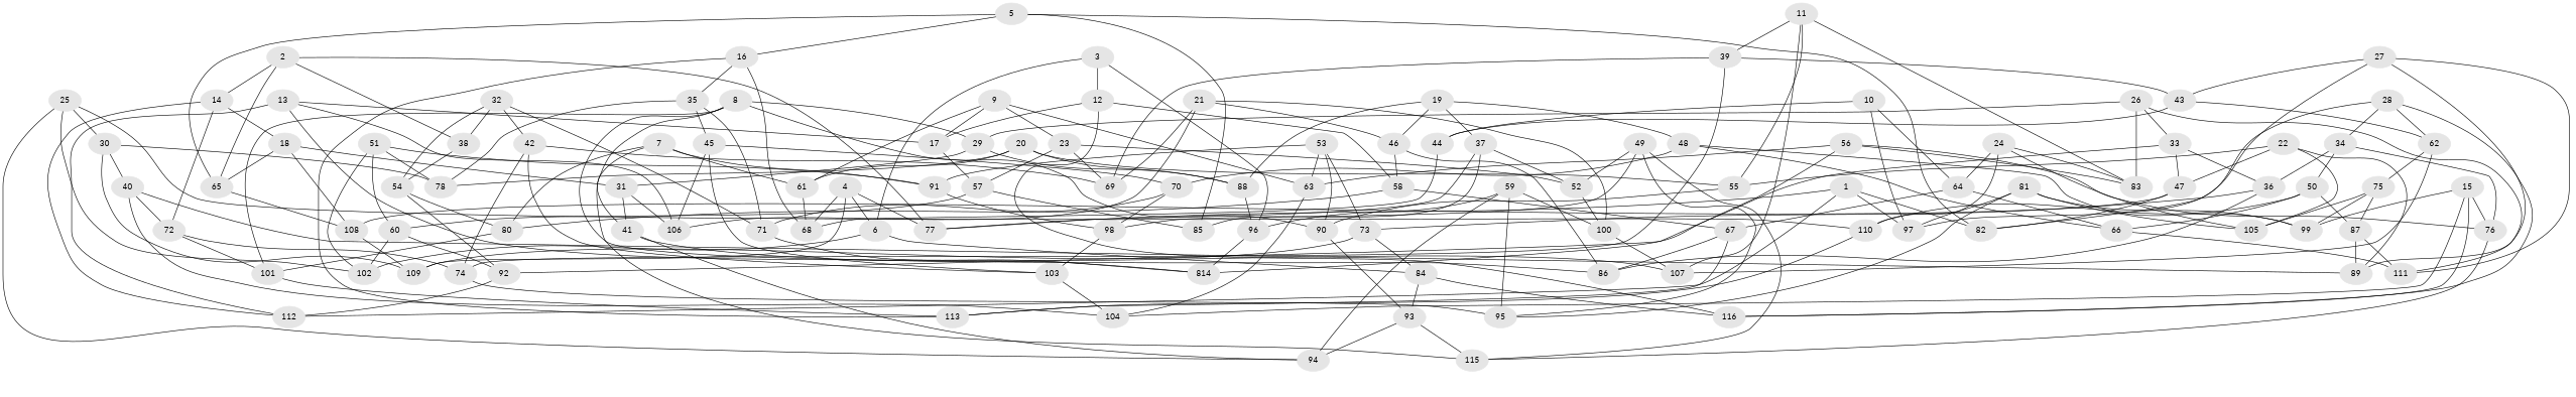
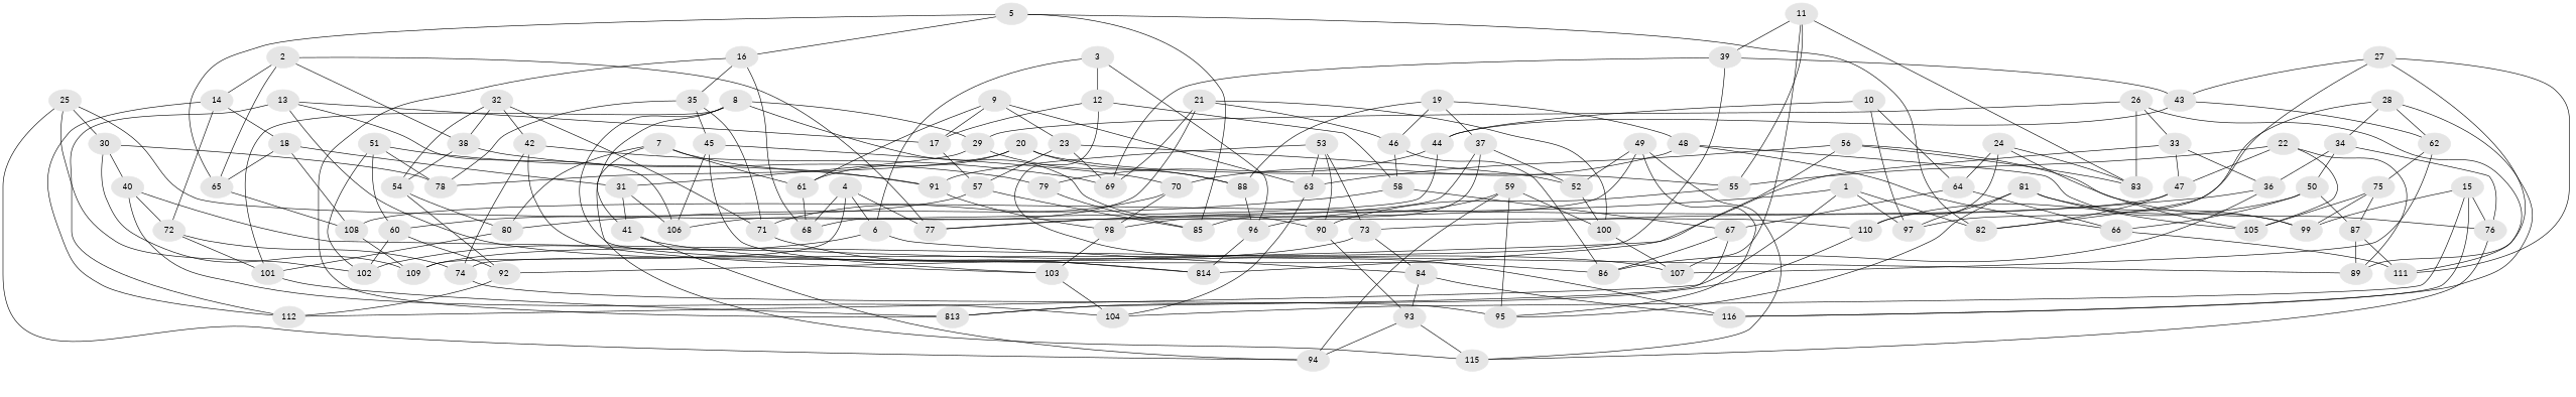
  graph {
    fontname=Lato
    node [color=gray90 fontname=Lato style=filled]
    edge [fontname=Lato]
    1
    77
    82
    97
    112
    2
    14
    38
    65
    18
    72
+   79
    54
    108
    3
    6
    12
    96
    84
    102
    17
    58
    116
    n24 [label=814]
    4
    68
    109
    5
    16
    85
    35
-   113
+   113 [label=813]
    93
    7
    61
    80
    91
    115
    101
    98
    8
    86
    29
    41
    90
    31
    88
    107
    94
    9
    23
    63
    57
    69
    52
    104
    10
    44
    64
    66
    67
    11
    39
    55
    83
    43
    74
    13
    106
    15
    76
    99
    78
    71
    45
    60
    19
    37
    46
    48
    70
    20
    21
    100
    22
    47
    89
    105
    24
    110
    25
    30
    40
    26
    33
    111
    36
    92
    27
    62
    28
    34
    50
    75
    32
    42
    103
    73
    87
    95
    49
    51
    53
    56
    59
    81
    1 -- 77
    1 -- 82
    1 -- 97
    1 -- 112
    2 -- 77
    2 -- 14
    2 -- 38
    2 -- 65
    14 -- 112
    14 -- 18
    14 -- 72
+   38 -- 79
    38 -- 54
    65 -- 108
    18 -- 65
    18 -- 108
    18 -- 31
    72 -- 101
    72 -- 74
+   79 -- 85
    54 -- 80
    54 -- 92
    108 -- 109
    3 -- 6
    3 -- 12
    3 -- 96
    6 -- 84
    6 -- 102
    12 -- 17
    12 -- 58
    12 -- 116
    96 -- n24
    84 -- 116
    84 -- 93
    17 -- 57
    58 -- 80
    58 -- 67
    4 -- 77
    4 -- 6
    4 -- 68
    4 -- 109
    5 -- 82
    5 -- 65
    5 -- 16
    5 -- 85
    16 -- 68
    16 -- 35
    16 -- 113
    35 -- 78
    35 -- 71
    35 -- 45
    93 -- 115
    93 -- 94
    7 -- 61
    7 -- 80
    7 -- 91
    7 -- 115
    61 -- 68
    80 -- 101
    91 -- 98
    101 -- 113
    98 -- 103
    8 -- 101
    8 -- 86
    8 -- 29
    8 -- 41
    8 -- 90
    29 -- 31
    29 -- 88
    41 -- 107
    41 -- 94
    90 -- 93
    31 -- 41
    31 -- 106
    88 -- 96
    9 -- 17
    9 -- 61
    9 -- 23
    9 -- 63
    23 -- 57
    23 -- 69
    23 -- 52
    63 -- 104
    57 -- 85
    57 -- 60
    52 -- 100
    10 -- 97
    10 -- 44
    10 -- 64
+   44 -- 79
    44 -- 68
    64 -- 66
    64 -- 67
    66 -- 111
    67 -- 113
    67 -- 86
    11 -- 107
    11 -- 39
    11 -- 55
    11 -- 83
    39 -- 69
    39 -- 43
    39 -- 74
    55 -- 90
    43 -- 44
    43 -- 62
    74 -- 95
    13 -- 112
    13 -- 17
    13 -- n24
    13 -- 106
    15 -- 116
    15 -- 104
    15 -- 76
    15 -- 99
    76 -- 115
    71 -- n24
    45 -- 106
    45 -- 70
    45 -- 103
    60 -- 102
    60 -- 92
    19 -- 88
    19 -- 37
    19 -- 46
    19 -- 48
    37 -- 77
    37 -- 85
    37 -- 52
    46 -- 58
    46 -- 86
    48 -- 66
    48 -- 99
    48 -- 70
    70 -- 98
    70 -- 71
    20 -- 61
    20 -- 88
    20 -- 55
    20 -- 78
    21 -- 69
    21 -- 106
    21 -- 46
    21 -- 100
    100 -- 107
    22 -- 55
    22 -- 47
    22 -- 89
    22 -- 105
    47 -- 82
    47 -- 108
    24 -- 64
    24 -- 83
    24 -- 105
    24 -- 110
    110 -- 113
    25 -- 102
    25 -- 94
    25 -- 110
    25 -- 30
    30 -- 109
    30 -- 78
    30 -- 40
    40 -- 72
    40 -- 104
    40 -- 89
    26 -- 29
    26 -- 83
    26 -- 33
    26 -- 111
    33 -- 47
    33 -- 36
    33 -- 92
    36 -- 86
    36 -- 73
    92 -- 112
    27 -- 82
    27 -- 43
    27 -- 89
    27 -- 111
    62 -- 107
    62 -- 75
    28 -- 97
    28 -- 116
    28 -- 62
    28 -- 34
    34 -- 76
    34 -- 36
    34 -- 50
    50 -- 66
    50 -- 110
    50 -- 87
    75 -- 99
    75 -- 105
    75 -- 87
    32 -- 38
    32 -- 54
    32 -- 71
    32 -- 42
    42 -- 69
    42 -- 74
    42 -- 103
    103 -- 104
    73 -- 84
    73 -- 109
    87 -- 89
    87 -- 111
    49 -- 115
    49 -- 98
    49 -- 52
    49 -- 95
    51 -- 102
    51 -- 91
    51 -- 78
    51 -- 60
    53 -- 91
    53 -- 90
    53 -- 63
    53 -- 73
    56 -- n24
    56 -- 63
    56 -- 83
    56 -- 76
    59 -- 96
    59 -- 94
    59 -- 100
    59 -- 95
    81 -- 97
    81 -- 99
    81 -- 105
    81 -- 95
  }
